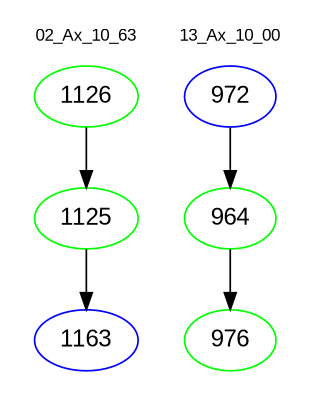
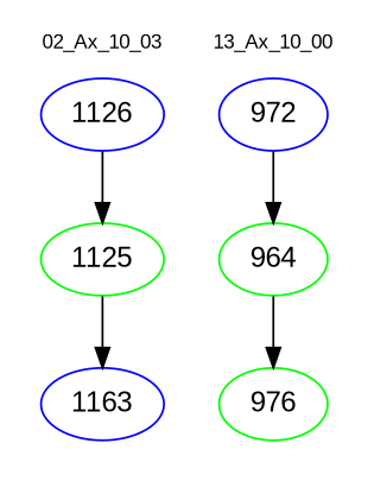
  digraph {
    fontname="Liberation Sans"
    node [color=blue fontname="Liberation Sans"]
    edge [color=black fontname="Liberation Sans"]
-   n1 [color=green label=1126]
+   n1 [label=1126]
    n2 [color=green label=1125]
    n3 [label=1163]
    n4 [label=972]
    n5 [color=green label=964]
    n6 [color=green label=976]
    subgraph cluster_1 {
      color=white
      fontsize=10
-     label="02_Ax_10_63"
+     label="02_Ax_10_03"
      n1
      n2
      n3
    }
    subgraph cluster_2 {
      color=white
      fontsize=10
      label="13_Ax_10_00"
      n4
      n5
      n6
    }
    n1 -> n2
    n2 -> n3
    n4 -> n5
    n5 -> n6
  }
